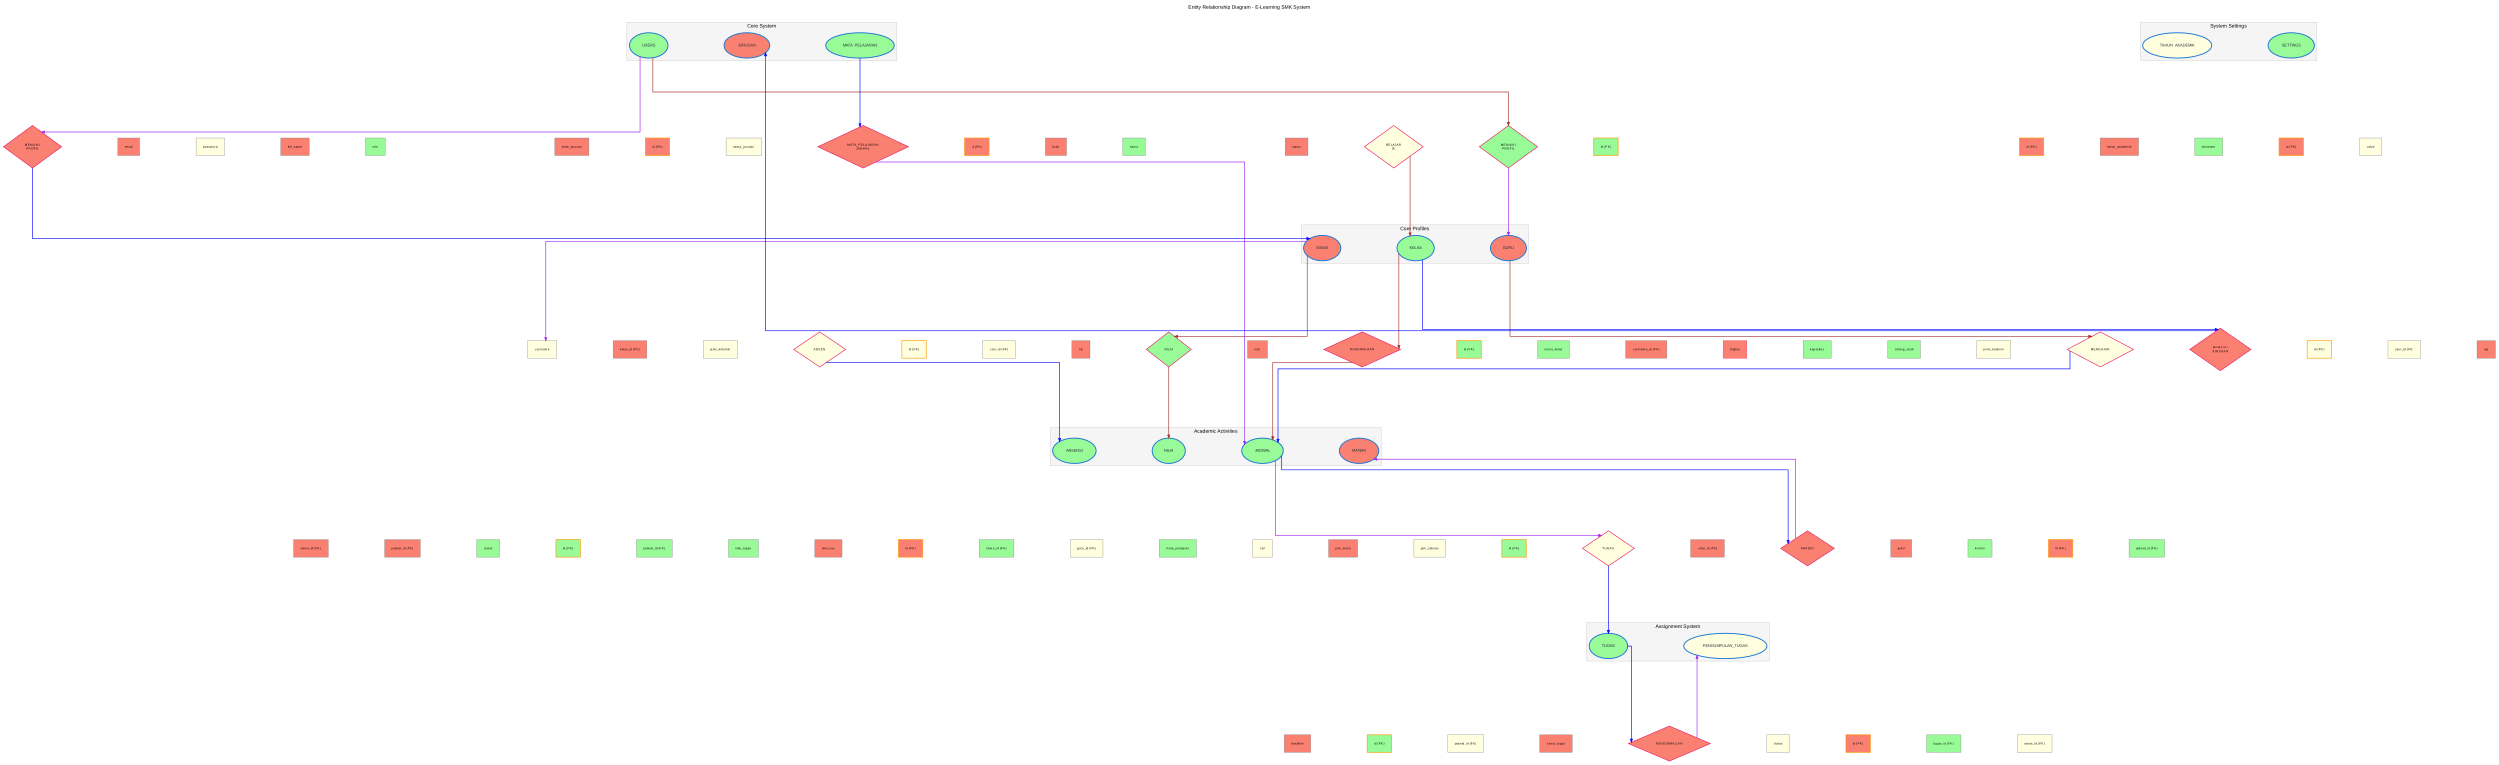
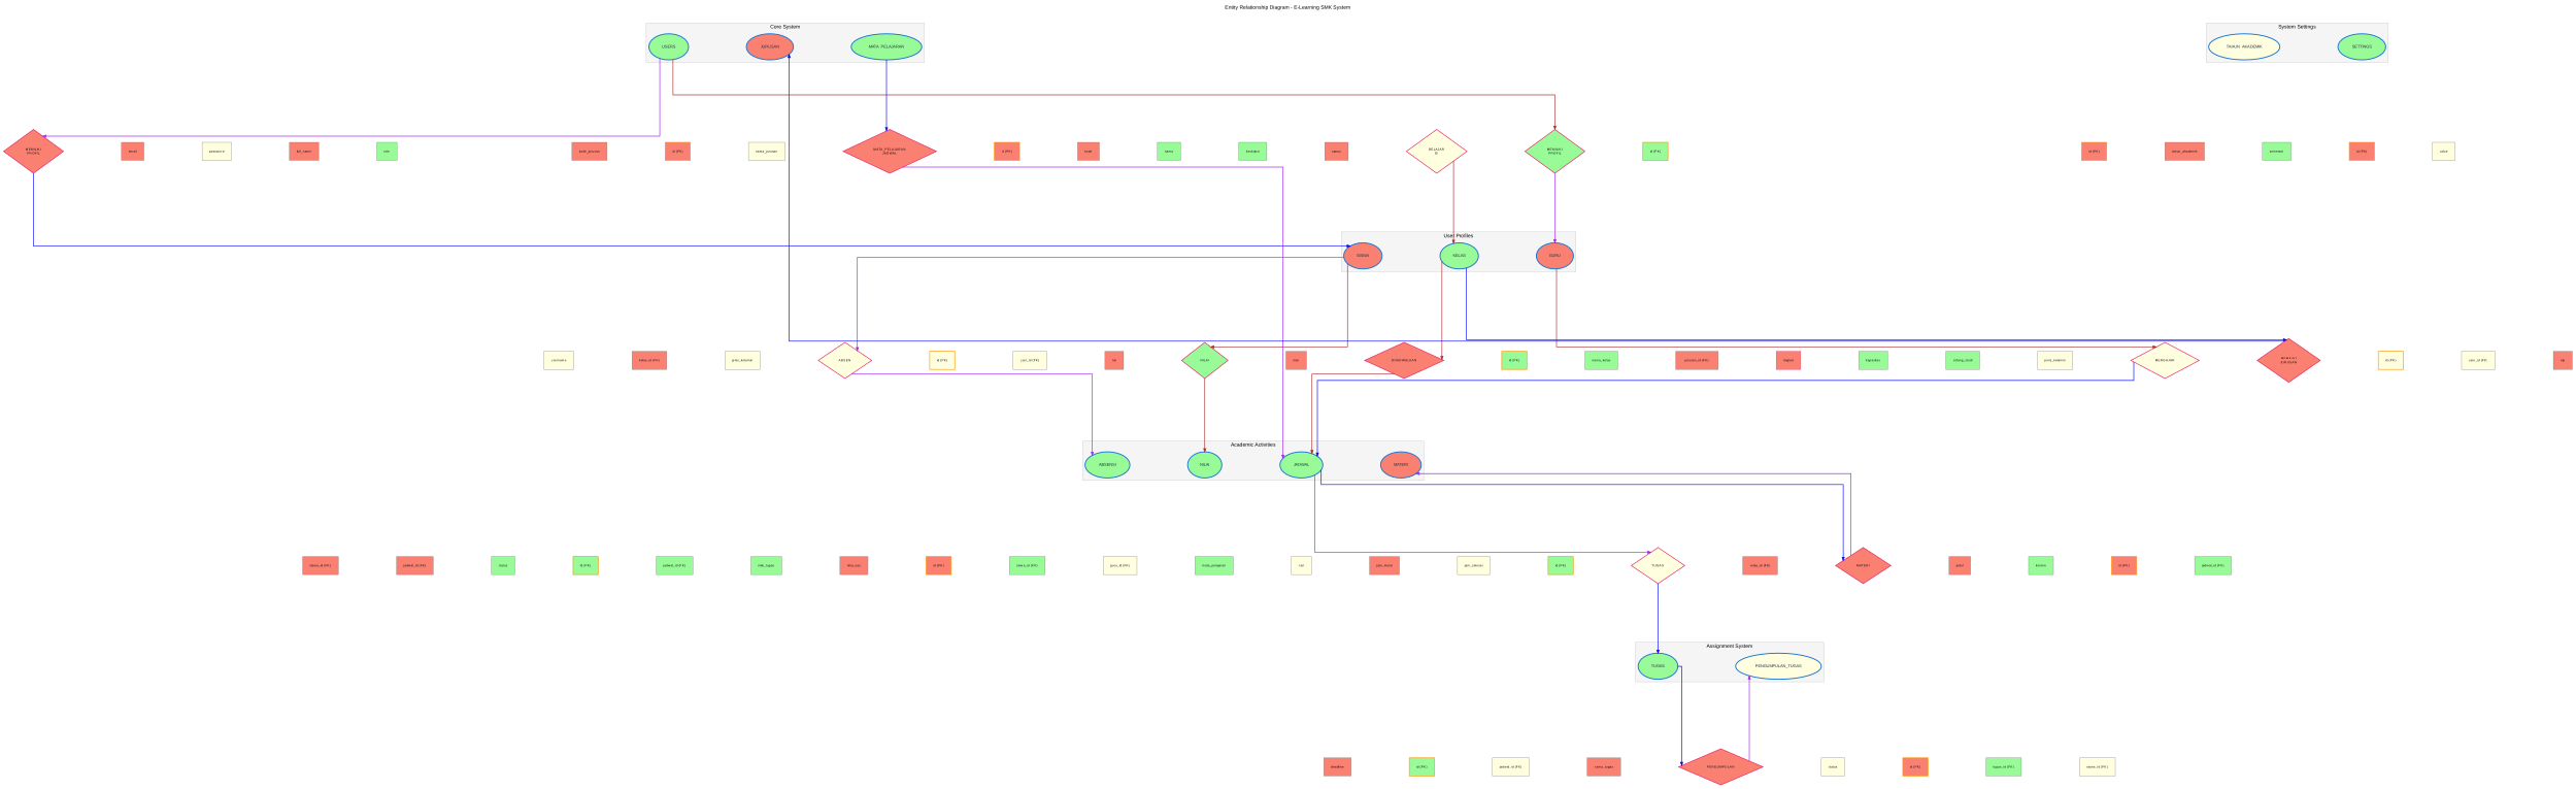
  digraph {
    bgcolor=white
    fontname=Arial
    fontsize=16
    label="Entity Relationship Diagram - E-Learning SMK System"
    labelloc=t
    nodesep=2.5
    rankdir=TB
    ranksep=3.0
    splines=ortho
    node [color="#757575" fillcolor=salmon fontname=Arial fontsize=11 margin=0.3 shape=box style=filled]
    edge [color="#546E7A" fontname=Arial fontsize=9 penwidth=2 style=invis]
    USERS [color="#1976D2" fillcolor=palegreen fontcolor="#263238" fontsize=12 penwidth=3 shape=ellipse]
    JURUSAN [color="#1976D2" fontcolor="#263238" fontsize=12 penwidth=3 shape=ellipse]
    MATA_PELAJARAN [color="#1976D2" fillcolor=palegreen fontcolor="#263238" fontsize=12 penwidth=3 shape=ellipse]
    GURU [color="#1976D2" fontcolor="#263238" fontsize=12 penwidth=3 shape=ellipse]
    SISWA [color="#1976D2" fontcolor="#263238" fontsize=12 penwidth=3 shape=ellipse]
    KELAS [color="#1976D2" fillcolor=palegreen fontcolor="#263238" fontsize=12 penwidth=3 shape=ellipse]
    JADWAL [color="#1976D2" fillcolor=palegreen fontcolor="#263238" fontsize=12 penwidth=3 shape=ellipse]
    ABSENSI [color="#1976D2" fillcolor=palegreen fontcolor="#263238" fontsize=12 penwidth=3 shape=ellipse]
    NILAI [color="#1976D2" fillcolor=palegreen fontcolor="#263238" fontsize=12 penwidth=3 shape=ellipse]
    MATERI [color="#1976D2" fontcolor="#263238" fontsize=12 penwidth=3 shape=ellipse]
    TUGAS [color="#1976D2" fillcolor=palegreen fontcolor="#263238" fontsize=12 penwidth=3 shape=ellipse]
    PENGUMPULAN_TUGAS [color="#1976D2" fillcolor=lightyellow fontcolor="#263238" fontsize=12 penwidth=3 shape=ellipse]
    TAHUN_AKADEMIK [color="#1976D2" fillcolor=lightyellow fontcolor="#263238" fontsize=12 penwidth=3 shape=ellipse]
    SETTINGS [color="#1976D2" fillcolor=palegreen fontcolor="#263238" fontsize=12 penwidth=3 shape=ellipse]
    n15 [color="#FF9800" fillcolor=palegreen label="id (PK)" penwidth=2]
    n16 [fillcolor=lightyellow label=username]
    n17 [label=email]
    n18 [fillcolor=lightyellow label=password]
    n19 [label=full_name]
    n20 [fillcolor=palegreen label=role]
    n21 [color="#E91E63" fillcolor=palegreen label="MEMILIKI\nPROFIL" penwidth=2 shape=diamond]
    n22 [color="#E91E63" label="MEMILIKI\nPROFIL" penwidth=2 shape=diamond]
    n23 [color="#FF9800" label="id (PK)" penwidth=2]
    n24 [fillcolor=lightyellow label=nama_jurusan]
    n25 [label=kode_jurusan]
    n26 [color="#FF9800" label="id (PK)" penwidth=2]
    n27 [label=kode]
    n28 [fillcolor=palegreen label=nama]
+   n29 [fillcolor=palegreen label=deskripsi]
    n30 [label=status]
    n31 [color="#E91E63" label="MATA_PELAJARAN\nJADWAL" penwidth=2 shape=diamond]
    n32 [color="#FF9800" fillcolor=lightyellow label="id (PK)" penwidth=2]
    n33 [fillcolor=lightyellow label="user_id (FK)"]
    n34 [label=nip]
    n35 [fillcolor=palegreen label=bidang_studi]
    n36 [fillcolor=lightyellow label=jenis_kelamin]
    n37 [color="#E91E63" fillcolor=lightyellow label=MENGAJAR penwidth=2 shape=diamond]
    n38 [color="#FF9800" fillcolor=lightyellow label="id (PK)" penwidth=2]
    n39 [fillcolor=lightyellow label="user_id (FK)"]
    n40 [label=nis]
    n41 [label=nisn]
    n42 [label="kelas_id (FK)"]
    n43 [fillcolor=lightyellow label=jenis_kelamin]
    n44 [color="#E91E63" fillcolor=lightyellow label=ABSEN penwidth=2 shape=diamond]
    n45 [color="#E91E63" fillcolor=palegreen label=NILAI penwidth=2 shape=diamond]
    n46 [color="#FF9800" fillcolor=palegreen label="id (PK)" penwidth=2]
    n47 [fillcolor=palegreen label=nama_kelas]
-   n48 [label="username_id (FK)"]
+   n48 [label="jurusan_id (FK)"]
    n49 [color="#E91E63" label=tingkat]
    n50 [fillcolor=palegreen label=kapasitas]
    n51 [color="#E91E63" label="MEMILIKI\nJURUSAN" penwidth=2 shape=diamond]
    n52 [color="#E91E63" label=DIJADWALKAN penwidth=2 shape=diamond]
    n53 [color="#FF9800" fillcolor=palegreen label="id (PK)" penwidth=2]
    n54 [label="kelas_id (FK)"]
    n55 [fillcolor=lightyellow label="guru_id (FK)"]
    n56 [fillcolor=palegreen label=mata_pelajaran]
    n57 [fillcolor=lightyellow label=hari]
    n58 [label=jam_mulai]
    n59 [fillcolor=lightyellow label=jam_selesai]
    n60 [color="#E91E63" label=MATERI penwidth=2 shape=diamond]
    n61 [color="#E91E63" fillcolor=lightyellow label=TUGAS penwidth=2 shape=diamond]
    n62 [color="#FF9800" fillcolor=palegreen label="id (PK)" penwidth=2]
    n63 [label="siswa_id (FK)"]
    n64 [label="jadwal_id (FK)"]
    n65 [fillcolor=palegreen label=status]
    n66 [color="#FF9800" label="id (PK)" penwidth=2]
    n67 [fillcolor=palegreen label="siswa_id (FK)"]
    n68 [fillcolor=palegreen label="jadwal_id (FK)"]
    n69 [fillcolor=palegreen label=nilai_tugas]
    n70 [label=nilai_uas]
    n71 [color="#FF9800" label="id (PK)" penwidth=2]
    n72 [fillcolor=palegreen label="jadwal_id (FK)"]
    n73 [label=judul]
    n74 [fillcolor=palegreen label=konten]
    n75 [color="#FF9800" fillcolor=palegreen label="id (PK)" penwidth=2]
    n76 [fillcolor=lightyellow label="jadwal_id (FK)"]
    n77 [label=nama_tugas]
    n78 [label=deadline]
    n79 [color="#E91E63" label=PENGUMPULAN penwidth=2 shape=diamond]
    n80 [color="#FF9800" label="id (PK)" penwidth=2]
    n81 [fillcolor=palegreen label="tugas_id (FK)"]
    n82 [fillcolor=lightyellow label="siswa_id (FK)"]
    n83 [fillcolor=lightyellow label=status]
    n84 [color="#FF9800" label="id (PK)" penwidth=2]
    n85 [label=tahun_akademik]
    n86 [fillcolor=palegreen label=semester]
    n87 [color="#FF9800" label="id (PK)" penwidth=2]
    n88 [fillcolor=lightyellow label=value]
    n89 [color="#E91E63" fillcolor=lightyellow label="BELAJAR\nDI" penwidth=2 shape=diamond]
    subgraph cluster_1 {
      color="#BDBDBD"
      fillcolor="#F5F5F5"
      label="Core System"
      style=filled
      USERS
      JURUSAN
      MATA_PELAJARAN
    }
    subgraph cluster_2 {
      color="#BDBDBD"
      fillcolor="#F5F5F5"
-     label="Core Profiles"
+     label="User Profiles"
      style=filled
      GURU
      SISWA
      KELAS
    }
    subgraph cluster_3 {
      color="#BDBDBD"
      fillcolor="#F5F5F5"
      label="Academic Activities"
      style=filled
      JADWAL
      ABSENSI
      NILAI
      MATERI
    }
    subgraph cluster_4 {
      color="#BDBDBD"
      fillcolor="#F5F5F5"
      label="Assignment System"
      style=filled
      TUGAS
      PENGUMPULAN_TUGAS
    }
    subgraph cluster_5 {
      color="#BDBDBD"
      fillcolor="#F5F5F5"
      label="System Settings"
      style=filled
      TAHUN_AKADEMIK
      SETTINGS
    }
    USERS -> n15
    USERS -> n16
    USERS -> n17
    USERS -> n18
    USERS -> n19
    USERS -> n20
    USERS -> n21 [color=brown style=""]
    USERS -> n22 [color=purple style=""]
    JURUSAN -> n23
    JURUSAN -> n24
    JURUSAN -> n25
    MATA_PELAJARAN -> n26
    MATA_PELAJARAN -> n27
    MATA_PELAJARAN -> n28
+   MATA_PELAJARAN -> n29
    MATA_PELAJARAN -> n30
    MATA_PELAJARAN -> n31 [color=blue style=""]
    GURU -> n32
    GURU -> n33
    GURU -> n34
    GURU -> n35
    GURU -> n36
    GURU -> n37 [color=brown style=""]
    SISWA -> n38
    SISWA -> n39
    SISWA -> n40
    SISWA -> n41
    SISWA -> n42
    SISWA -> n43
-   SISWA -> n16 [color=purple style=""]
+   SISWA -> n44 [color=purple style=""]
    SISWA -> n45 [color=brown style=""]
    KELAS -> n46
    KELAS -> n47
    KELAS -> n48
    KELAS -> n49
    KELAS -> n50
    KELAS -> n51 [color=blue style=""]
    KELAS -> n52 [color=brown style=""]
    JADWAL -> n53
    JADWAL -> n54
    JADWAL -> n55
    JADWAL -> n56
    JADWAL -> n57
    JADWAL -> n58
    JADWAL -> n59
    JADWAL -> n60 [color=blue style=""]
    JADWAL -> n61 [color=purple style=""]
    ABSENSI -> n62
    ABSENSI -> n63
    ABSENSI -> n64
    ABSENSI -> n65
    NILAI -> n66
    NILAI -> n67
    NILAI -> n68
    NILAI -> n69
    NILAI -> n70
    MATERI -> n71
    MATERI -> n72
    MATERI -> n73
    MATERI -> n74
    TUGAS -> n75
    TUGAS -> n76
    TUGAS -> n77
    TUGAS -> n78
    TUGAS -> n79 [color=blue style=""]
    PENGUMPULAN_TUGAS -> n80
    PENGUMPULAN_TUGAS -> n81
    PENGUMPULAN_TUGAS -> n82
    PENGUMPULAN_TUGAS -> n83
    TAHUN_AKADEMIK -> n84
    TAHUN_AKADEMIK -> n85
    TAHUN_AKADEMIK -> n86
    SETTINGS -> n87
    SETTINGS -> n88
    n21 -> GURU [color=purple style=""]
    n22 -> SISWA [color=blue style=""]
    n31 -> JADWAL [color=purple style=""]
    n37 -> JADWAL [color=blue style=""]
-   n44 -> ABSENSI [color=blue style=""]
+   n44 -> ABSENSI [color=purple style=""]
    n45 -> NILAI [color=brown style=""]
    n51 -> JURUSAN [color=blue style=""]
    n52 -> JADWAL [color=brown style=""]
    n60 -> MATERI [color=purple style=""]
    n61 -> TUGAS [color=blue style=""]
    n79 -> PENGUMPULAN_TUGAS [color=purple style=""]
    n89 -> KELAS [color=brown style=""]
  }
